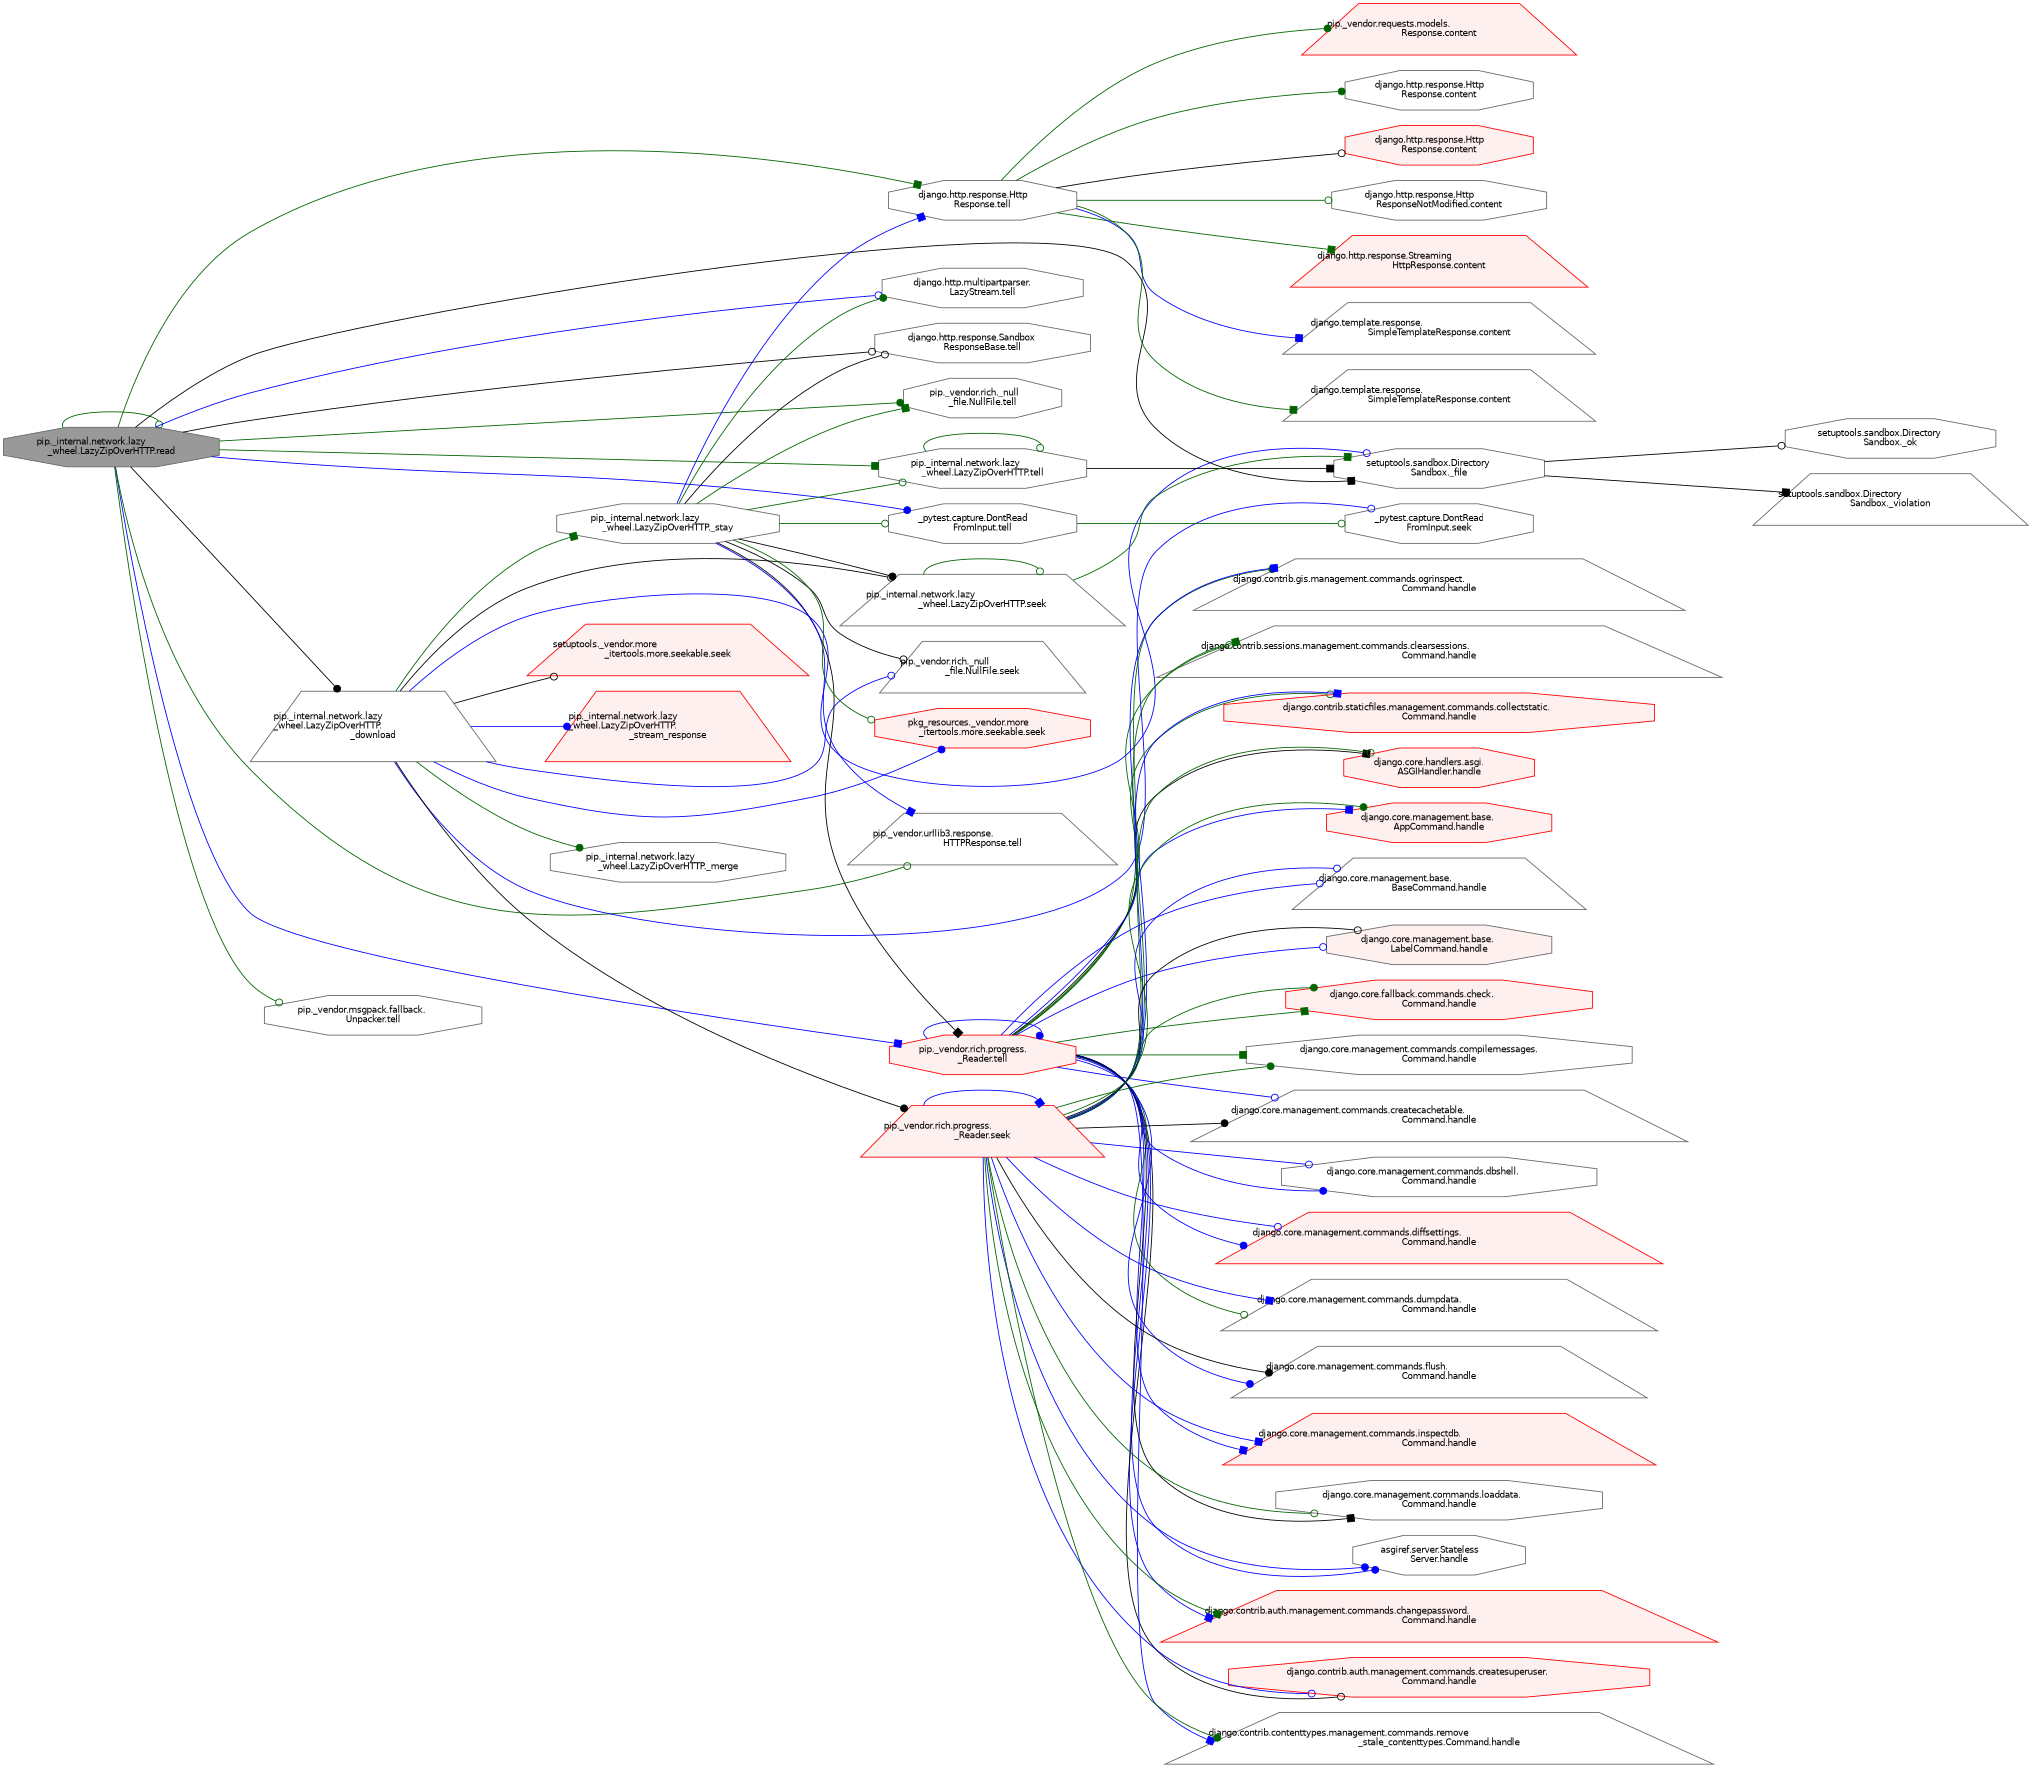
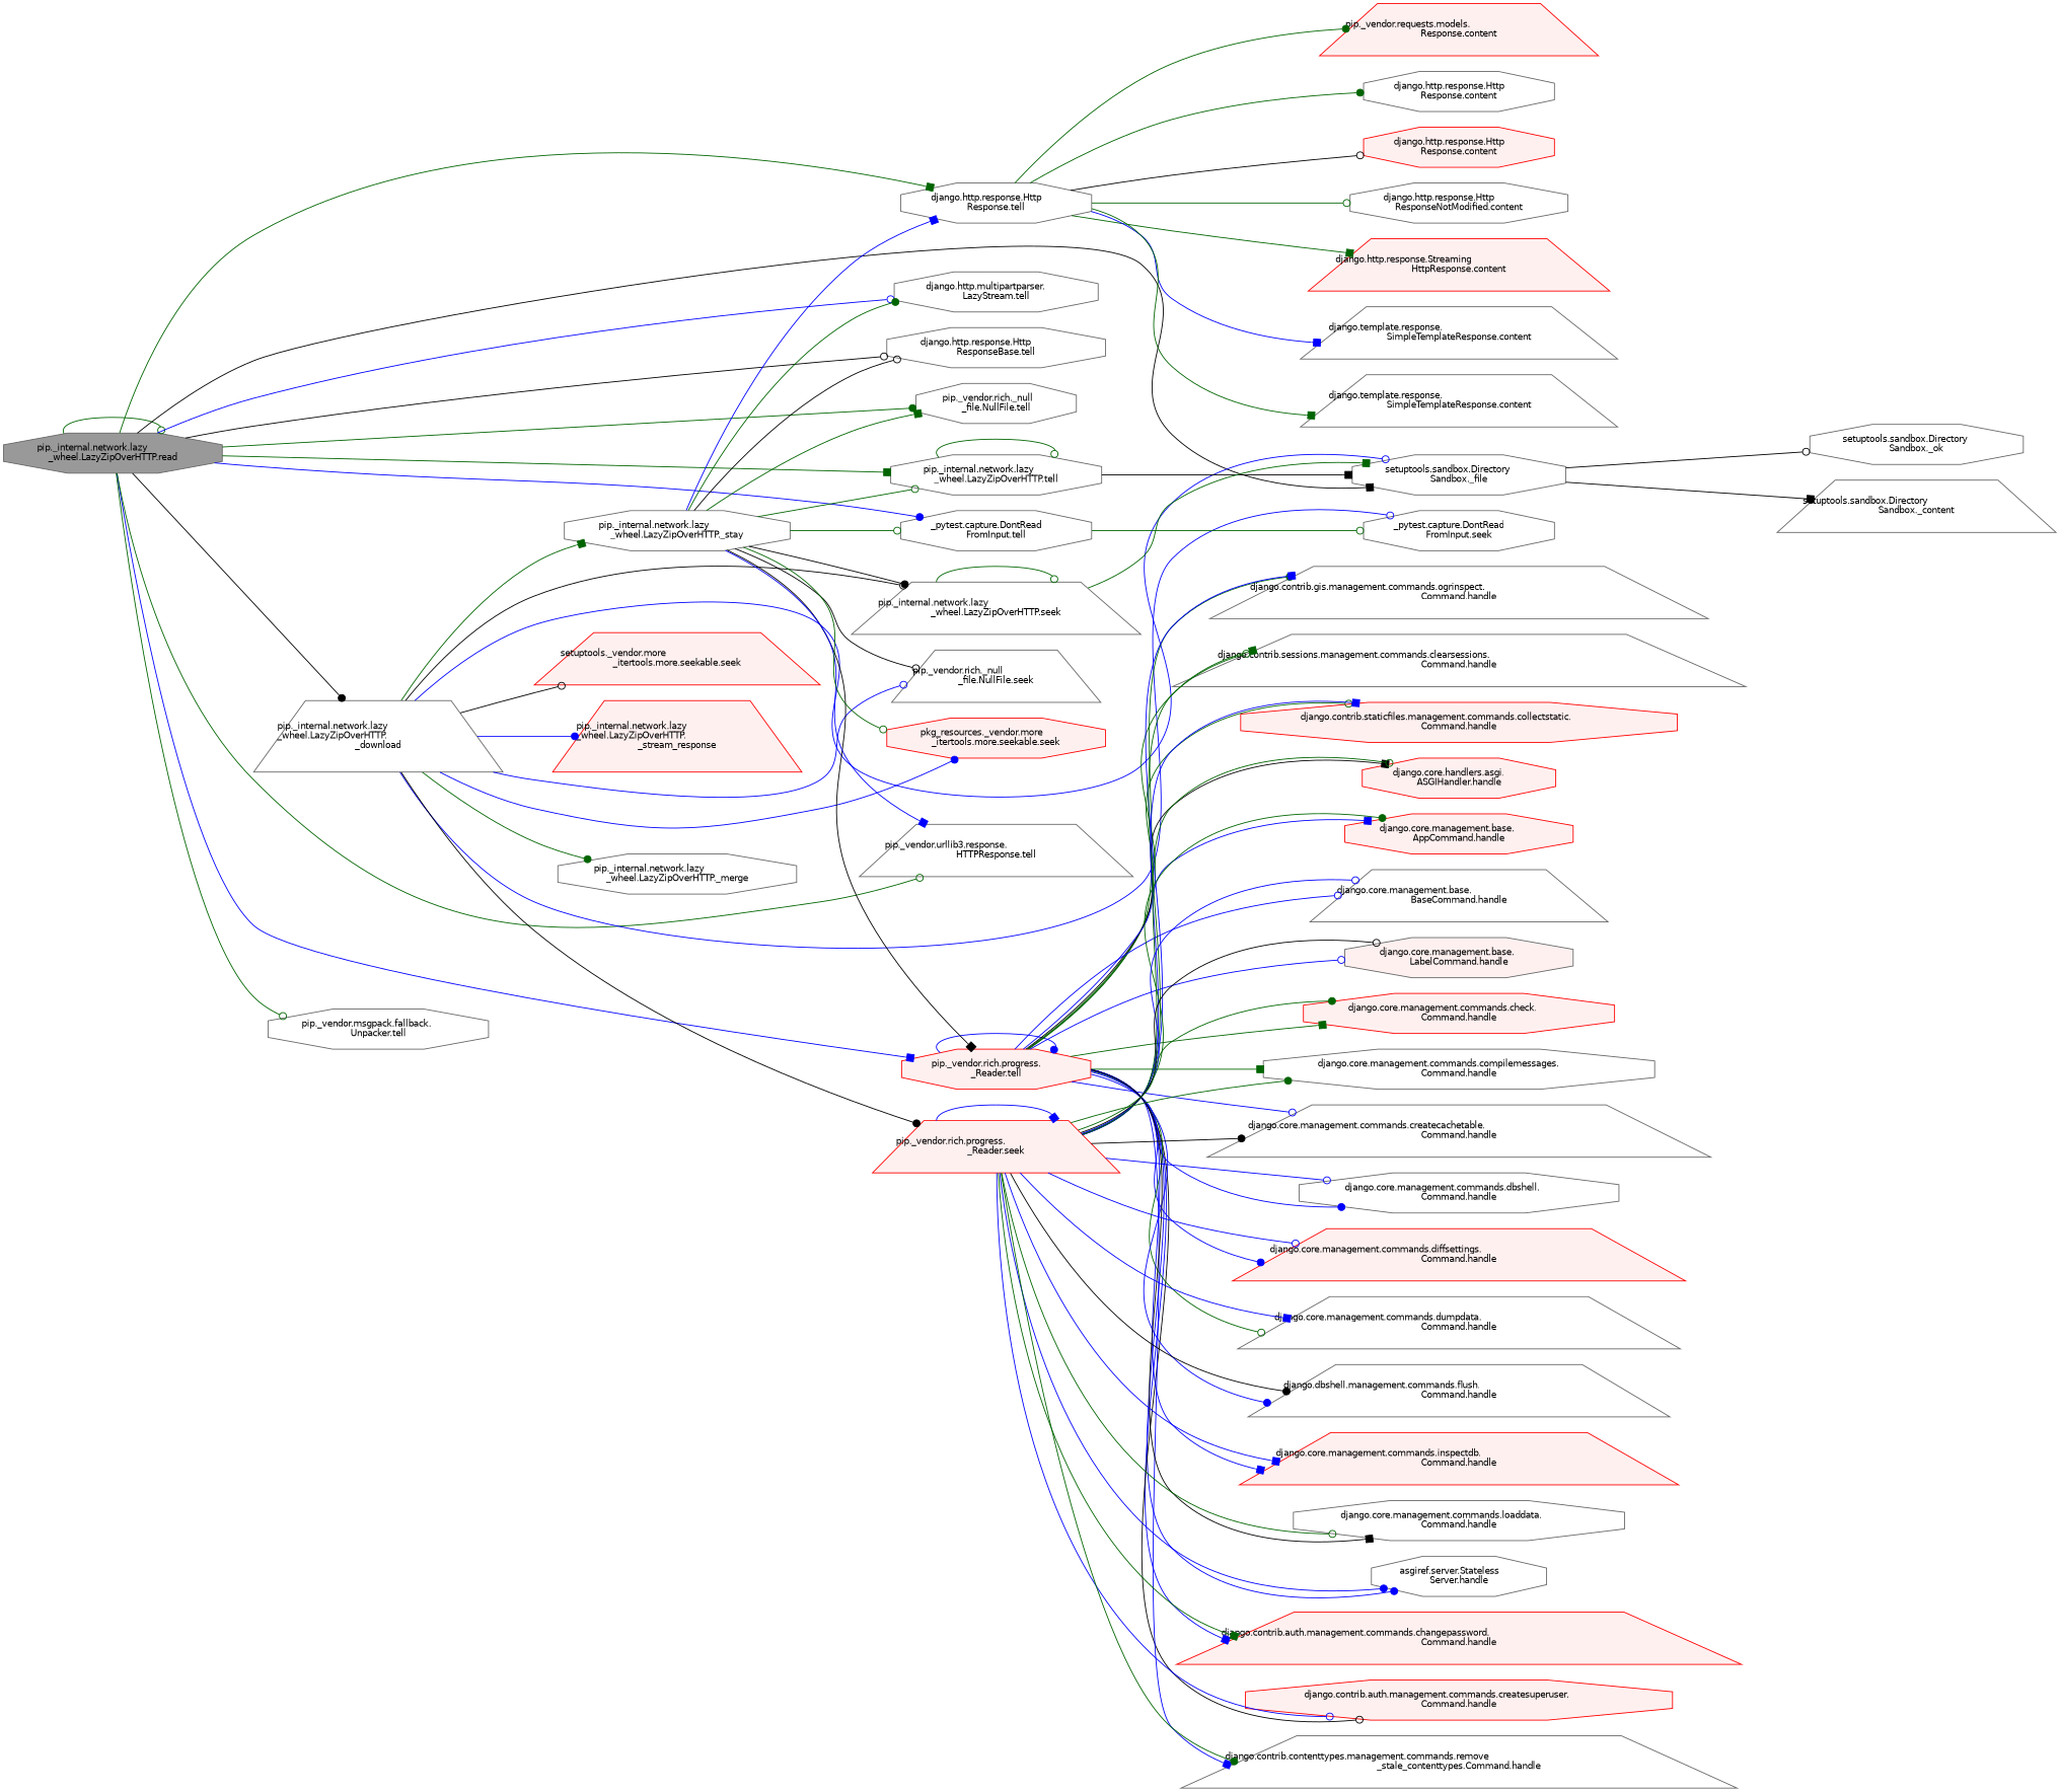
  digraph {
    rankdir=LR
    node [color=grey40 fillcolor=white fontname=Helvetica fontsize=10 shape=octagon style=filled]
    edge [arrowhead=odot color=darkgreen fontname=Helvetica fontsize=10 labelfontname=Helvetica labelfontsize=10 style=solid]
    n1 [color=gray40 fillcolor=grey60 fontcolor=black height=0.2 label="pip._internal.network.lazy\l_wheel.LazyZipOverHTTP.read" width=0.4]
    n2 [height=0.2 label="pip._internal.network.lazy\l_wheel.LazyZipOverHTTP.\l_download" shape=trapezium width=0.4]
    n3 [height=0.2 label="setuptools.sandbox.Directory\lSandbox._file" width=0.4]
    n4 [height=0.2 label="_pytest.capture.DontRead\lFromInput.tell" width=0.4]
    n5 [height=0.2 label="django.http.multipartparser.\lLazyStream.tell" width=0.4]
    n6 [height=0.2 label="django.http.response.Http\lResponse.tell" width=0.4]
-   n7 [height=0.2 label="django.http.response.Sandbox\lResponseBase.tell" width=0.4]
+   n7 [height=0.2 label="django.http.response.Http\lResponseBase.tell" width=0.4]
    n8 [height=0.2 label="pip._internal.network.lazy\l_wheel.LazyZipOverHTTP.tell" width=0.4]
    n9 [height=0.2 label="pip._vendor.msgpack.fallback.\lUnpacker.tell" width=0.4]
    n10 [height=0.2 label="pip._vendor.rich._null\l_file.NullFile.tell" width=0.4]
    n11 [color=red fillcolor="#FFF0F0" height=0.2 label="pip._vendor.rich.progress.\l_Reader.tell" width=0.4]
    n12 [height=0.2 label="pip._vendor.urllib3.response.\lHTTPResponse.tell" shape=trapezium width=0.4]
    n13 [height=0.2 label="pip._internal.network.lazy\l_wheel.LazyZipOverHTTP._merge" width=0.4]
    n14 [height=0.2 label="pip._internal.network.lazy\l_wheel.LazyZipOverHTTP._stay" width=0.4]
    n15 [height=0.2 label="_pytest.capture.DontRead\lFromInput.seek" width=0.4]
    n16 [height=0.2 label="pip._internal.network.lazy\l_wheel.LazyZipOverHTTP.seek" shape=trapezium width=0.4]
    n17 [height=0.2 label="pip._vendor.rich._null\l_file.NullFile.seek" shape=trapezium width=0.4]
    n18 [color=red fillcolor="#FFF0F0" height=0.2 label="pip._vendor.rich.progress.\l_Reader.seek" shape=trapezium width=0.4]
    n19 [color=red fillcolor="#FFF0F0" height=0.2 label="pkg_resources._vendor.more\l_itertools.more.seekable.seek" width=0.4]
    n20 [color=red fillcolor="#FFF0F0" height=0.2 label="setuptools._vendor.more\l_itertools.more.seekable.seek" shape=trapezium width=0.4]
    n21 [color=red fillcolor="#FFF0F0" height=0.2 label="pip._internal.network.lazy\l_wheel.LazyZipOverHTTP.\l_stream_response" shape=trapezium width=0.4]
    n22 [height=0.2 label="setuptools.sandbox.Directory\lSandbox._ok" width=0.4]
-   n23 [height=0.2 label="setuptools.sandbox.Directory\lSandbox._violation" shape=trapezium width=0.4]
+   n23 [height=0.2 label="setuptools.sandbox.Directory\lSandbox._content" shape=trapezium width=0.4]
    n24 [height=0.2 label="django.http.response.Http\lResponse.content" width=0.4]
    n25 [color=red fillcolor="#FFF0F0" height=0.2 label="django.http.response.Http\lResponse.content" width=0.4]
    n26 [height=0.2 label="django.http.response.Http\lResponseNotModified.content" width=0.4]
    n27 [color=red fillcolor="#FFF0F0" height=0.2 label="django.http.response.Streaming\lHttpResponse.content" shape=trapezium width=0.4]
    n28 [height=0.2 label="django.template.response.\lSimpleTemplateResponse.content" shape=trapezium width=0.4]
    n29 [height=0.2 label="django.template.response.\lSimpleTemplateResponse.content" shape=trapezium width=0.4]
    n30 [color=red fillcolor="#FFF0F0" height=0.2 label="pip._vendor.requests.models.\lResponse.content" shape=trapezium width=0.4]
    n31 [height=0.2 label="asgiref.server.Stateless\lServer.handle" width=0.4]
    n32 [color=red fillcolor="#FFF0F0" height=0.2 label="django.contrib.auth.management.commands.changepassword.\lCommand.handle" shape=trapezium width=0.4]
    n33 [color=red fillcolor="#FFF0F0" height=0.2 label="django.contrib.auth.management.commands.createsuperuser.\lCommand.handle" width=0.4]
    n34 [height=0.2 label="django.contrib.contenttypes.management.commands.remove\l_stale_contenttypes.Command.handle" shape=trapezium width=0.4]
    n35 [height=0.2 label="django.contrib.gis.management.commands.ogrinspect.\lCommand.handle" shape=trapezium width=0.4]
    n36 [height=0.2 label="django.contrib.sessions.management.commands.clearsessions.\lCommand.handle" shape=trapezium width=0.4]
    n37 [color=red fillcolor="#FFF0F0" height=0.2 label="django.contrib.staticfiles.management.commands.collectstatic.\lCommand.handle" width=0.4]
    n38 [color=red fillcolor="#FFF0F0" height=0.2 label="django.core.handlers.asgi.\lASGIHandler.handle" width=0.4]
    n39 [color=red fillcolor="#FFF0F0" height=0.2 label="django.core.management.base.\lAppCommand.handle" width=0.4]
    n40 [height=0.2 label="django.core.management.base.\lBaseCommand.handle" shape=trapezium width=0.4]
    n41 [fillcolor="#FFF0F0" height=0.2 label="django.core.management.base.\lLabelCommand.handle" width=0.4]
-   n42 [color=red fillcolor="#FFF0F0" height=0.2 label="django.core.fallback.commands.check.\lCommand.handle" width=0.4]
+   n42 [color=red fillcolor="#FFF0F0" height=0.2 label="django.core.management.commands.check.\lCommand.handle" width=0.4]
    n43 [height=0.2 label="django.core.management.commands.compilemessages.\lCommand.handle" width=0.4]
    n44 [height=0.2 label="django.core.management.commands.createcachetable.\lCommand.handle" shape=trapezium width=0.4]
    n45 [height=0.2 label="django.core.management.commands.dbshell.\lCommand.handle" width=0.4]
    n46 [color=red fillcolor="#FFF0F0" height=0.2 label="django.core.management.commands.diffsettings.\lCommand.handle" shape=trapezium width=0.4]
    n47 [height=0.2 label="django.core.management.commands.dumpdata.\lCommand.handle" shape=trapezium width=0.4]
-   n48 [height=0.2 label="django.core.management.commands.flush.\lCommand.handle" shape=trapezium width=0.4]
+   n48 [height=0.2 label="django.dbshell.management.commands.flush.\lCommand.handle" shape=trapezium width=0.4]
    n49 [color=red fillcolor="#FFF0F0" height=0.2 label="django.core.management.commands.inspectdb.\lCommand.handle" shape=trapezium width=0.4]
    n50 [height=0.2 label="django.core.management.commands.loaddata.\lCommand.handle" width=0.4]
    n1 -> n1
    n1 -> n2 [arrowhead=dot color=black]
    n1 -> n3 [arrowhead=box color=black]
    n1 -> n4 [arrowhead=dot color=blue]
    n1 -> n5 [color=blue]
    n1 -> n6 [arrowhead=box]
    n1 -> n7 [color=black]
    n1 -> n8 [arrowhead=box]
    n1 -> n9
    n1 -> n10 [arrowhead=dot]
    n1 -> n11 [arrowhead=box color=blue]
    n1 -> n12
    n2 -> n3 [color=blue]
    n2 -> n13 [arrowhead=dot]
    n2 -> n14 [arrowhead=box]
    n2 -> n15 [color=blue]
    n2 -> n16 [color=black]
    n2 -> n17 [color=blue]
    n2 -> n18 [arrowhead=dot color=black]
    n2 -> n19 [arrowhead=dot color=blue]
    n2 -> n20 [color=black]
    n2 -> n21 [arrowhead=dot color=blue]
    n3 -> n22 [color=black]
    n3 -> n23 [arrowhead=box color=black]
    n4 -> n15
    n6 -> n24 [arrowhead=dot]
    n6 -> n25 [color=black]
    n6 -> n26
    n6 -> n27 [arrowhead=box]
    n6 -> n28 [arrowhead=box color=blue]
    n6 -> n29 [arrowhead=box]
    n6 -> n30 [arrowhead=dot]
    n8 -> n3 [arrowhead=box color=black]
    n8 -> n8
    n11 -> n11 [arrowhead=dot color=blue]
    n11 -> n31 [arrowhead=dot color=blue]
    n11 -> n32 [arrowhead=box color=blue]
    n11 -> n33 [color=black]
    n11 -> n34 [arrowhead=box color=blue]
    n11 -> n35 [arrowhead=dot]
    n11 -> n36
    n11 -> n37
    n11 -> n38 [arrowhead=box color=black]
    n11 -> n39 [arrowhead=box color=blue]
    n11 -> n40 [color=blue]
    n11 -> n41 [color=blue]
    n11 -> n42 [arrowhead=box]
    n11 -> n43 [arrowhead=box]
    n11 -> n44 [color=blue]
    n11 -> n45 [arrowhead=dot color=blue]
    n11 -> n46 [arrowhead=dot color=blue]
    n11 -> n47
    n11 -> n48 [arrowhead=dot color=blue]
    n11 -> n49 [arrowhead=box color=blue]
    n11 -> n50 [arrowhead=box color=black]
    n14 -> n4
    n14 -> n5 [arrowhead=dot]
    n14 -> n6 [arrowhead=box color=blue]
    n14 -> n7 [color=black]
    n14 -> n8
    n14 -> n10 [arrowhead=box]
    n14 -> n11 [arrowhead=box color=black]
    n14 -> n12 [arrowhead=box color=blue]
    n14 -> n16 [arrowhead=dot color=black]
    n14 -> n17 [color=black]
    n14 -> n19
    n16 -> n3 [arrowhead=box]
    n16 -> n16
    n18 -> n18 [arrowhead=box color=blue]
    n18 -> n31 [arrowhead=dot color=blue]
    n18 -> n32 [arrowhead=box]
    n18 -> n33 [color=blue]
    n18 -> n34 [arrowhead=dot]
    n18 -> n35 [arrowhead=box color=blue]
    n18 -> n36 [arrowhead=box]
    n18 -> n37 [arrowhead=box color=blue]
    n18 -> n38
    n18 -> n39 [arrowhead=dot]
    n18 -> n40 [color=blue]
    n18 -> n41 [color=black]
    n18 -> n42 [arrowhead=dot]
    n18 -> n43 [arrowhead=dot]
    n18 -> n44 [arrowhead=dot color=black]
    n18 -> n45 [color=blue]
    n18 -> n46 [color=blue]
    n18 -> n47 [arrowhead=box color=blue]
    n18 -> n48 [arrowhead=dot color=black]
    n18 -> n49 [arrowhead=box color=blue]
    n18 -> n50
  }
